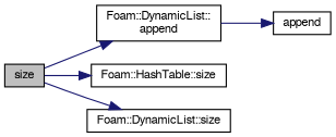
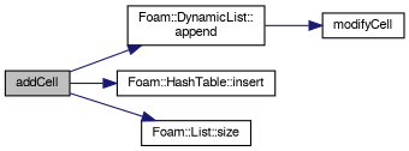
  digraph {
    rankdir=LR
    node [color=black fontname=FreeSans fontsize=10 shape=record]
    edge [color=midnightblue fontname=FreeSans fontsize=10 labelfontname=FreeSans labelfontsize=10 style=solid]
-   n1 [fillcolor=grey75 fontcolor=black height=0.2 label=size style=filled width=0.4]
+   n1 [fillcolor=grey75 fontcolor=black height=0.2 label=addCell style=filled width=0.4]
    n2 [height=0.2 label="Foam::DynamicList::\lappend" width=0.4]
-   n3 [height=0.2 label="Foam::HashTable::size" width=0.4]
-   n4 [height=0.2 label="Foam::DynamicList::size" width=0.4]
-   n5 [height=0.2 label=append width=0.4]
+   n3 [height=0.2 label="Foam::HashTable::insert" width=0.4]
+   n4 [height=0.2 label="Foam::List::size" width=0.4]
+   n5 [height=0.2 label=modifyCell width=0.4]
    n1 -> n2
    n1 -> n3
    n1 -> n4
    n2 -> n5
  }
